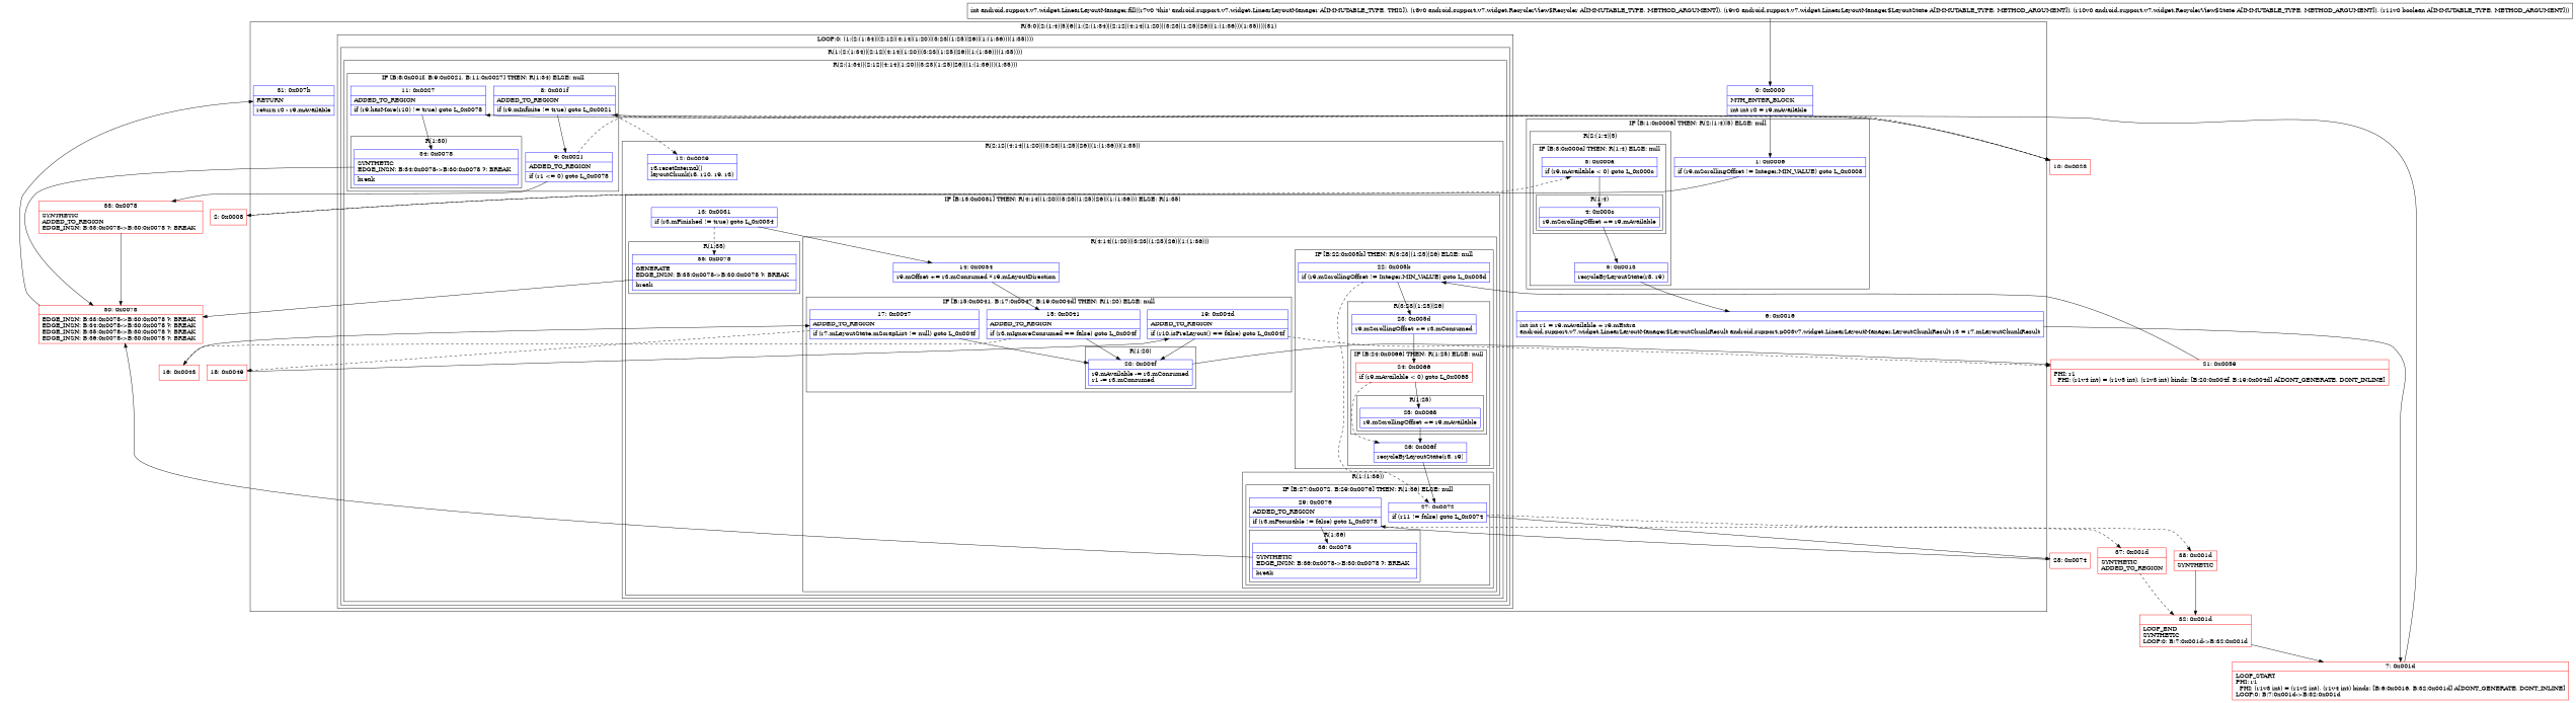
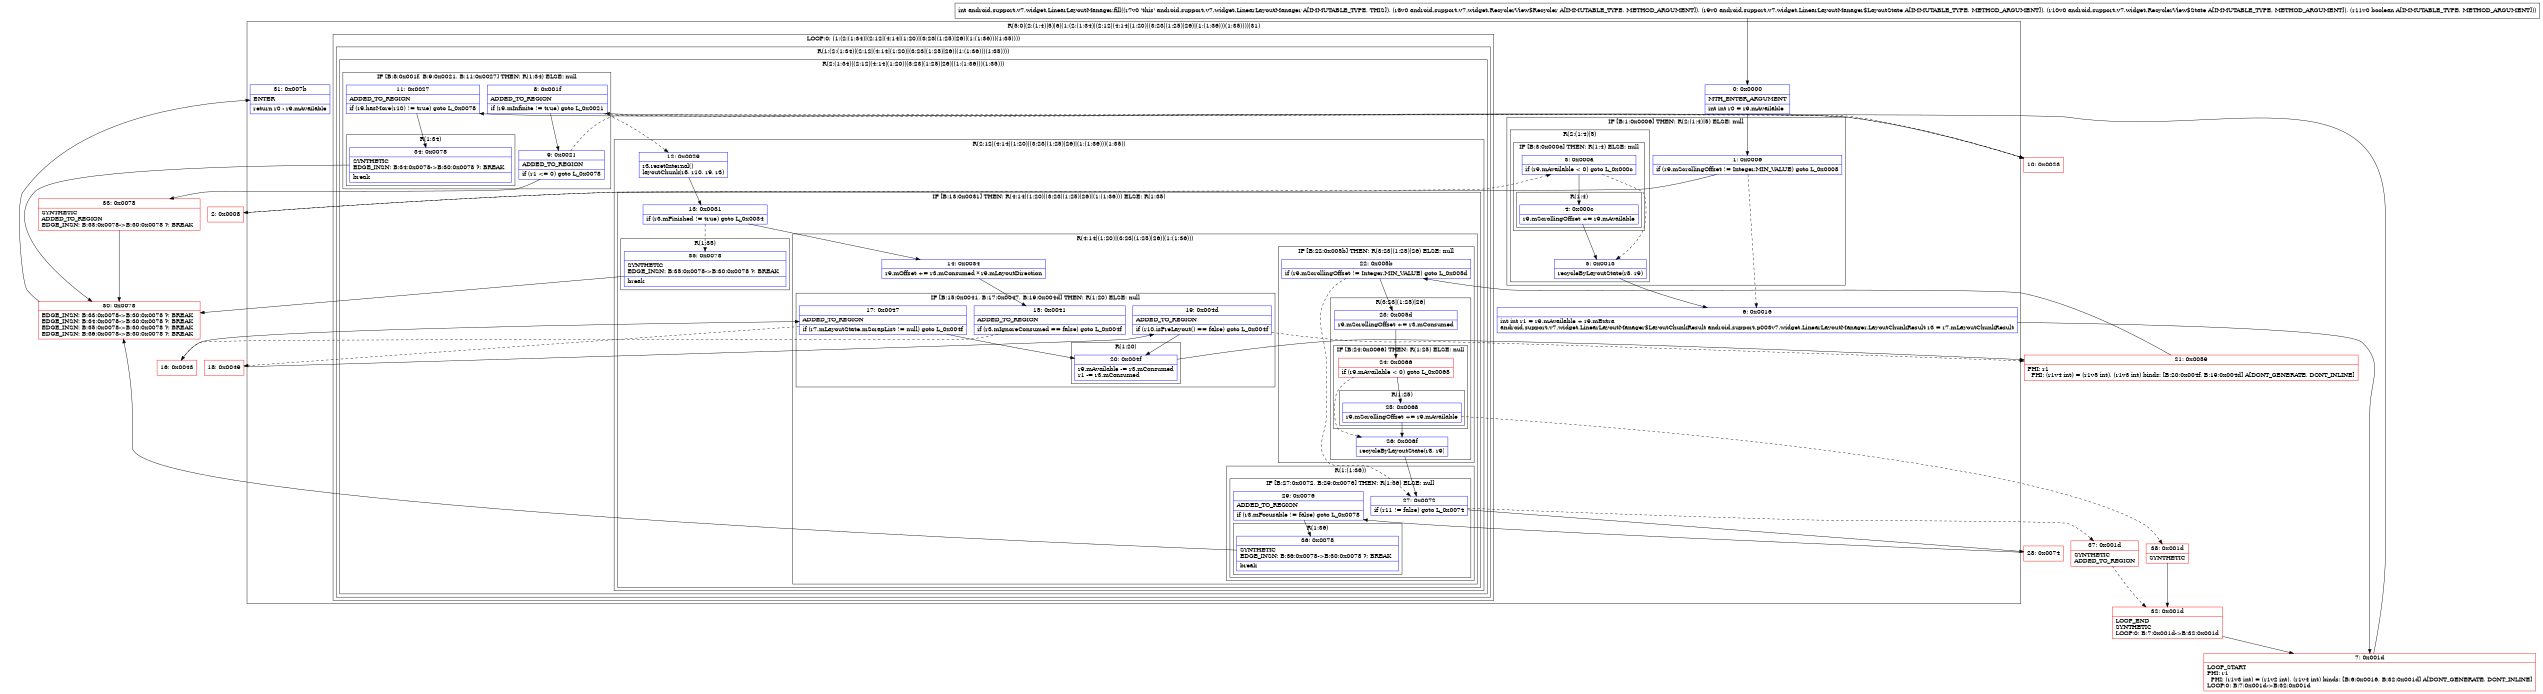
  digraph {
    node [color=blue shape=record]
    n1 [label="{4\:\ 0x000c|r9.mScrollingOffset += r9.mAvailable\l}"]
    n2 [label="{3\:\ 0x000a|if (r9.mAvailable \< 0) goto L_0x000c\l}"]
    n3 [label="{5\:\ 0x0013|recycleByLayoutState(r8, r9)\l}"]
    n4 [label="{1\:\ 0x0006|if (r9.mScrollingOffset != Integer.MIN_VALUE) goto L_0x0008\l}"]
    n5 [label="{34\:\ 0x0078|SYNTHETIC\lEDGE_INSN: B:34:0x0078\-\>B:30:0x0078 ?: BREAK  \l|break\l}"]
    n6 [label="{8\:\ 0x001f|ADDED_TO_REGION\l|if (r9.mInfinite != true) goto L_0x0021\l}"]
    n7 [label="{9\:\ 0x0021|ADDED_TO_REGION\l|if (r1 \<= 0) goto L_0x0078\l}"]
    n8 [label="{11\:\ 0x0027|ADDED_TO_REGION\l|if (r9.hasMore(r10) != true) goto L_0x0078\l}"]
    n9 [label="{20\:\ 0x004f|r9.mAvailable \-= r3.mConsumed\lr1 \-= r3.mConsumed\l}"]
    n10 [label="{15\:\ 0x0041|ADDED_TO_REGION\l|if (r3.mIgnoreConsumed == false) goto L_0x004f\l}"]
    n11 [label="{17\:\ 0x0047|ADDED_TO_REGION\l|if (r7.mLayoutState.mScrapList != null) goto L_0x004f\l}"]
    n12 [label="{19\:\ 0x004d|ADDED_TO_REGION\l|if (r10.isPreLayout() == false) goto L_0x004f\l}"]
    n13 [label="{25\:\ 0x0068|r9.mScrollingOffset += r9.mAvailable\l}"]
    n14 [color=red label="{24\:\ 0x0066|if (r9.mAvailable \< 0) goto L_0x0068\l}"]
    n15 [label="{23\:\ 0x005d|r9.mScrollingOffset += r3.mConsumed\l}"]
    n16 [label="{26\:\ 0x006f|recycleByLayoutState(r8, r9)\l}"]
    n17 [label="{22\:\ 0x005b|if (r9.mScrollingOffset != Integer.MIN_VALUE) goto L_0x005d\l}"]
    n18 [label="{36\:\ 0x0078|SYNTHETIC\lEDGE_INSN: B:36:0x0078\-\>B:30:0x0078 ?: BREAK  \l|break\l}"]
    n19 [label="{27\:\ 0x0072|if (r11 != false) goto L_0x0074\l}"]
    n20 [label="{29\:\ 0x0076|ADDED_TO_REGION\l|if (r3.mFocusable != false) goto L_0x0078\l}"]
    n21 [label="{14\:\ 0x0034|r9.mOffset += r3.mConsumed * r9.mLayoutDirection\l}"]
-   n22 [label="{35\:\ 0x0078|GENERATE\lEDGE_INSN: B:35:0x0078\-\>B:30:0x0078 ?: BREAK  \l|break\l}"]
+   n22 [label="{35\:\ 0x0078|SYNTHETIC\lEDGE_INSN: B:35:0x0078\-\>B:30:0x0078 ?: BREAK  \l|break\l}"]
    n23 [label="{13\:\ 0x0031|if (r3.mFinished != true) goto L_0x0034\l}"]
    n24 [label="{12\:\ 0x0029|r3.resetInternal()\llayoutChunk(r8, r10, r9, r3)\l}"]
-   n25 [label="{0\:\ 0x0000|MTH_ENTER_BLOCK\l|int int r0 = r9.mAvailable\l}"]
+   n25 [label="{0\:\ 0x0000|MTH_ENTER_ARGUMENT\l|int int r0 = r9.mAvailable\l}"]
    n26 [label="{6\:\ 0x0016|int int r1 = r9.mAvailable + r9.mExtra\landroid.support.v7.widget.LinearLayoutManager$LayoutChunkResult android.support.p003v7.widget.LinearLayoutManager.LayoutChunkResult r3 = r7.mLayoutChunkResult\l}"]
-   n27 [label="{31\:\ 0x007b|RETURN\l|return r0 \- r9.mAvailable\l}"]
+   n27 [label="{31\:\ 0x007b|ENTER\l|return r0 \- r9.mAvailable\l}"]
    n28 [color=red label="{2\:\ 0x0008}"]
    n29 [color=red label="{30\:\ 0x0078|EDGE_INSN: B:33:0x0078\-\>B:30:0x0078 ?: BREAK  \lEDGE_INSN: B:34:0x0078\-\>B:30:0x0078 ?: BREAK  \lEDGE_INSN: B:35:0x0078\-\>B:30:0x0078 ?: BREAK  \lEDGE_INSN: B:36:0x0078\-\>B:30:0x0078 ?: BREAK  \l}"]
    n30 [color=red label="{10\:\ 0x0023}"]
    n31 [color=red label="{33\:\ 0x0078|SYNTHETIC\lADDED_TO_REGION\lEDGE_INSN: B:33:0x0078\-\>B:30:0x0078 ?: BREAK  \l}"]
    n32 [color=red label="{21\:\ 0x0059|PHI: r1 \l  PHI: (r1v4 int) = (r1v5 int), (r1v3 int) binds: [B:20:0x004f, B:19:0x004d] A[DONT_GENERATE, DONT_INLINE]\l}"]
    n33 [color=red label="{16\:\ 0x0043}"]
    n34 [color=red label="{18\:\ 0x0049}"]
    n35 [color=red label="{28\:\ 0x0074}"]
    n36 [color=red label="{37\:\ 0x001d|SYNTHETIC\lADDED_TO_REGION\l}"]
    n37 [color=red label="{38\:\ 0x001d|SYNTHETIC\l}"]
    n38 [color=red label="{7\:\ 0x001d|LOOP_START\lPHI: r1 \l  PHI: (r1v3 int) = (r1v2 int), (r1v4 int) binds: [B:6:0x0016, B:32:0x001d] A[DONT_GENERATE, DONT_INLINE]\lLOOP:0: B:7:0x001d\-\>B:32:0x001d\l}"]
    n39 [color=red label="{32\:\ 0x001d|LOOP_END\lSYNTHETIC\lLOOP:0: B:7:0x001d\-\>B:32:0x001d\l}"]
    n40 [label="{int android.support.v7.widget.LinearLayoutManager.fill((r7v0 'this' android.support.v7.widget.LinearLayoutManager A[IMMUTABLE_TYPE, THIS]), (r8v0 android.support.v7.widget.RecyclerView$Recycler A[IMMUTABLE_TYPE, METHOD_ARGUMENT]), (r9v0 android.support.v7.widget.LinearLayoutManager$LayoutState A[IMMUTABLE_TYPE, METHOD_ARGUMENT]), (r10v0 android.support.v7.widget.RecyclerView$State A[IMMUTABLE_TYPE, METHOD_ARGUMENT]), (r11v0 boolean A[IMMUTABLE_TYPE, METHOD_ARGUMENT])) }" color=""]
    subgraph cluster_1 {
      label="R(5:0|(2:(1:4)|5)|6|(1:(2:(1:34)|(2:12|(4:14|(1:20)|(3:23|(1:25)|26)|(1:(1:36)))(1:35))))|31)"
      n25
      n26
      n27
      subgraph cluster_2 {
        label="IF [B:1:0x0006] THEN: R(2:(1:4)|5) ELSE: null"
        n4
        subgraph cluster_3 {
          label="R(2:(1:4)|5)"
          n3
          subgraph cluster_4 {
            label="IF [B:3:0x000a] THEN: R(1:4) ELSE: null"
            n2
            subgraph cluster_5 {
              label="R(1:4)"
              n1
            }
          }
        }
      }
      subgraph cluster_6 {
        label="LOOP:0: (1:(2:(1:34)|(2:12|(4:14|(1:20)|(3:23|(1:25)|26)|(1:(1:36)))(1:35))))"
        subgraph cluster_7 {
          label="R(1:(2:(1:34)|(2:12|(4:14|(1:20)|(3:23|(1:25)|26)|(1:(1:36)))(1:35))))"
          subgraph cluster_8 {
            label="R(2:(1:34)|(2:12|(4:14|(1:20)|(3:23|(1:25)|26)|(1:(1:36)))(1:35)))"
            subgraph cluster_9 {
              label="IF [B:8:0x001f, B:9:0x0021, B:11:0x0027] THEN: R(1:34) ELSE: null"
              n6
              n7
              n8
              subgraph cluster_10 {
-               label="R(1:30)"
+               label="R(1:34)"
                n5
              }
            }
            subgraph cluster_11 {
              label="R(2:12|(4:14|(1:20)|(3:23|(1:25)|26)|(1:(1:36)))(1:35))"
              n24
              subgraph cluster_12 {
                label="IF [B:13:0x0031] THEN: R(4:14|(1:20)|(3:23|(1:25)|26)|(1:(1:36))) ELSE: R(1:35)"
                n23
                subgraph cluster_13 {
                  label="R(4:14|(1:20)|(3:23|(1:25)|26)|(1:(1:36)))"
                  n21
                  subgraph cluster_14 {
                    label="IF [B:15:0x0041, B:17:0x0047, B:19:0x004d] THEN: R(1:20) ELSE: null"
                    n10
                    n11
                    n12
                    subgraph cluster_15 {
                      label="R(1:20)"
                      n9
                    }
                  }
                  subgraph cluster_16 {
                    label="IF [B:22:0x005b] THEN: R(3:23|(1:25)|26) ELSE: null"
                    n17
                    subgraph cluster_17 {
                      label="R(3:23|(1:25)|26)"
                      n15
                      n16
                      subgraph cluster_18 {
                        label="IF [B:24:0x0066] THEN: R(1:25) ELSE: null"
                        n14
                        subgraph cluster_19 {
                          label="R(1:25)"
                          n13
                        }
                      }
                    }
                  }
                  subgraph cluster_20 {
                    label="R(1:(1:36))"
                    subgraph cluster_21 {
                      label="IF [B:27:0x0072, B:29:0x0076] THEN: R(1:36) ELSE: null"
                      n19
                      n20
                      subgraph cluster_22 {
                        label="R(1:36)"
                        n18
                      }
                    }
                  }
                }
                subgraph cluster_23 {
                  label="R(1:35)"
                  n22
                }
              }
            }
          }
        }
      }
    }
    n1 -> n3
    n2 -> n1
+   n2 -> n3 [style=dashed]
    n3 -> n26
+   n4 -> n26 [style=dashed]
    n4 -> n28
    n5 -> n29
    n6 -> n7
    n6 -> n24 [style=dashed]
    n6 -> n30 [style=dashed]
    n7 -> n30 [style=dashed]
    n7 -> n31
    n8 -> n5
    n9 -> n32
-   n10 -> n9
    n10 -> n33 [style=dashed]
    n11 -> n9
    n11 -> n34 [style=dashed]
    n12 -> n9
    n12 -> n32 [style=dashed]
    n13 -> n16
    n14 -> n13
    n14 -> n16 [style=dashed]
    n15 -> n14
    n16 -> n19
    n17 -> n15
    n17 -> n19 [style=dashed]
    n18 -> n29
    n19 -> n35
    n19 -> n36 [style=dashed]
    n20 -> n18
-   n20 -> n37 [style=dashed]
+   n13 -> n37 [style=dashed]
    n21 -> n10
    n22 -> n29
    n23 -> n21
    n23 -> n22 [style=dashed]
+   n24 -> n23
    n25 -> n4
    n26 -> n38
    n28 -> n2 [style=dashed]
    n29 -> n27
    n30 -> n8
    n31 -> n29
    n32 -> n17
    n33 -> n11
    n34 -> n12
    n35 -> n20
    n36 -> n39 [style=dashed]
    n37 -> n39
    n38 -> n6
    n39 -> n38
    n40 -> n25
  }
